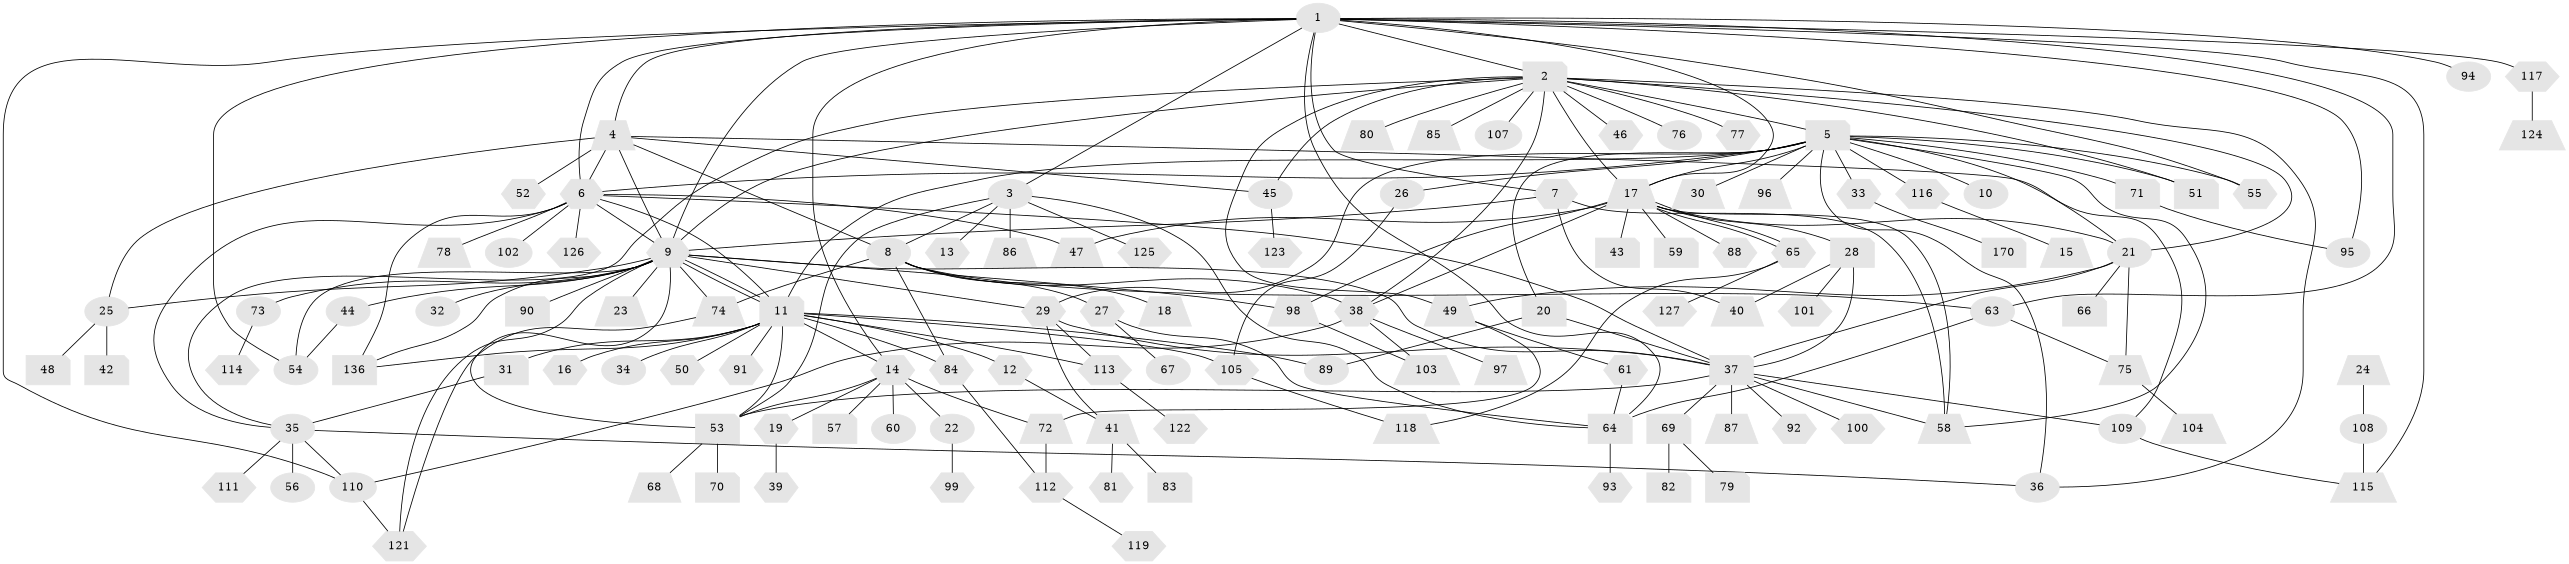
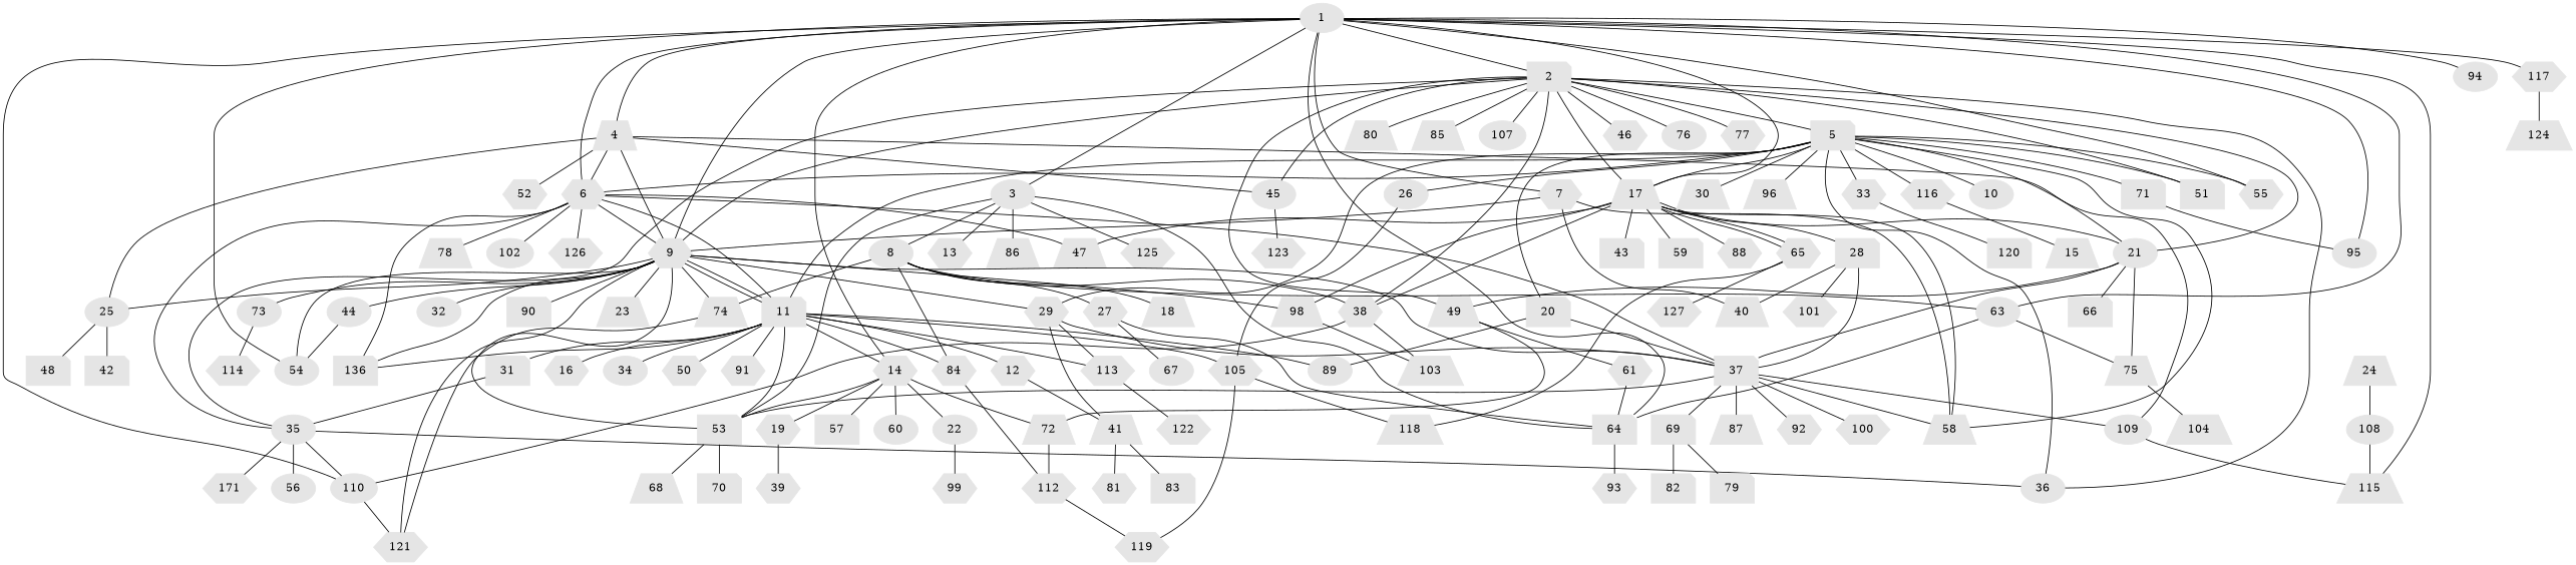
  graph {
    node [color=gray90 shape=hexagon style=filled]
    1 [shape=ellipse]
    2 [shape=note]
    3 [shape=ellipse]
    4 [shape=trapezium]
    6
    7
    9
    14
    17 [shape=trapezium]
    54 [shape=ellipse]
    55
    63 [shape=ellipse]
    64 [shape=note]
    94 [shape=ellipse]
    95 [shape=ellipse]
    110 [shape=ellipse]
    115 [shape=trapezium]
    117
    5 [shape=note]
    21 [shape=ellipse]
    35 [shape=ellipse]
    36 [shape=ellipse]
    38
    45 [shape=ellipse]
    46
    51 [shape=note]
    76 [shape=ellipse]
    77
    80 [shape=trapezium]
    85 [shape=trapezium]
    107 [shape=ellipse]
    49 [shape=trapezium]
    8 [shape=ellipse]
    13
    53 [shape=note]
    86 [shape=trapezium]
    125
    25 [shape=ellipse]
    52
    109 [shape=ellipse]
    11 [shape=note]
    37 [shape=note]
    47 [shape=trapezium]
    78 [shape=trapezium]
    102 [shape=ellipse]
    n46 [label=136 shape=note]
    126
    58 [shape=trapezium]
    40 [shape=trapezium]
    29
    74 [shape=trapezium]
    23 [shape=trapezium]
    32 [shape=ellipse]
    44 [shape=ellipse]
    73 [shape=ellipse]
    90 [shape=note]
    98 [shape=trapezium]
    121
    19
    22 [shape=ellipse]
    57 [shape=note]
    60 [shape=ellipse]
    72 [shape=trapezium]
    28 [shape=note]
    43 [shape=note]
    59 [shape=note]
    65
    88
    75 [shape=trapezium]
    93
    124 [shape=trapezium]
    10 [shape=ellipse]
    20 [shape=note]
    26 [shape=ellipse]
    30 [shape=trapezium]
    33
    71 [shape=note]
    96 [shape=trapezium]
    116
    84
    12
    16
    31 [shape=note]
    34 [shape=ellipse]
    50
    89 [shape=ellipse]
    91
    105
    113
    66 [shape=note]
    56 [shape=ellipse]
-   111
-   97 [shape=trapezium]
+   111 [label=171]
    103 [shape=trapezium]
    123
    18 [shape=trapezium]
    27
    68 [shape=trapezium]
    70 [shape=note]
    42 [shape=note]
    48 [shape=note]
    15 [shape=trapezium]
    41 [shape=trapezium]
-   120 [shape=note label=170]
+   120 [shape=note]
    69 [shape=note]
    87 [shape=trapezium]
    92
    100
    67 [shape=ellipse]
    112
    114
    118 [shape=trapezium]
    119
    122
    81
    83 [shape=note]
    39
    99
    101
    127
    61
    104 [shape=trapezium]
    24 [shape=trapezium]
    108 [shape=ellipse]
    79 [shape=note]
    82 [shape=note]
    1 -- 2
    1 -- 3
    1 -- 4
    1 -- 6
    1 -- 7
    1 -- 9
    1 -- 14
    1 -- 17
    1 -- 54
    1 -- 55
    1 -- 63
    1 -- 64
    1 -- 94
    1 -- 95
    1 -- 110
    1 -- 115
    1 -- 117
    2 -- 9
    2 -- 17
    2 -- 5
    2 -- 21
    2 -- 35
    2 -- 36
    2 -- 38
    2 -- 45
    2 -- 46
    2 -- 51
    2 -- 76
    2 -- 77
    2 -- 80
    2 -- 85
    2 -- 107
    2 -- 49
    3 -- 64
    3 -- 8
    3 -- 13
    3 -- 53
    3 -- 86
    3 -- 125
    4 -- 6
    4 -- 9
    4 -- 45
-   4 -- 8
    4 -- 25
    4 -- 52
    4 -- 109
    6 -- 9
    6 -- 35
    6 -- 11
    6 -- 37
    6 -- 47
    6 -- 78
    6 -- 102
    6 -- n46
    6 -- 126
    7 -- 9
    7 -- 58
    7 -- 40
    9 -- 54
    9 -- 53
    9 -- 25
    9 -- 11
    9 -- 11
    9 -- 37
    9 -- n46
    9 -- 29
    9 -- 74
    9 -- 23
    9 -- 32
    9 -- 44
    9 -- 73
    9 -- 90
    9 -- 98
    9 -- 121
    14 -- 53
    14 -- 19
    14 -- 22
    14 -- 57
    14 -- 60
    14 -- 72
    17 -- 21
    17 -- 38
    17 -- 47
    17 -- 58
    17 -- 98
    17 -- 28
    17 -- 43
    17 -- 59
    17 -- 65
    17 -- 65
    17 -- 88
    63 -- 64
    63 -- 75
    64 -- 93
    110 -- 121
    117 -- 124
    5 -- 6
    5 -- 17
    5 -- 55
    5 -- 21
    5 -- 36
    5 -- 51
    5 -- 11
    5 -- 58
    5 -- 29
    5 -- 10
    5 -- 20
    5 -- 26
    5 -- 30
    5 -- 33
    5 -- 71
    5 -- 96
    5 -- 116
    21 -- 49
    21 -- 37
    21 -- 75
    21 -- 66
    35 -- 110
    35 -- 36
    35 -- 56
    35 -- 111
    38 -- 110
-   38 -- 97
    38 -- 103
    45 -- 123
    49 -- 72
    49 -- 61
    8 -- 63
    8 -- 38
    8 -- 74
    8 -- 84
    8 -- 18
    8 -- 27
    53 -- 68
    53 -- 70
    25 -- 42
    25 -- 48
    109 -- 115
    11 -- 14
    11 -- 53
    11 -- n46
    11 -- 84
    11 -- 12
    11 -- 16
    11 -- 31
    11 -- 34
    11 -- 50
    11 -- 89
    11 -- 91
    11 -- 105
    11 -- 113
    37 -- 53
    37 -- 109
    37 -- 58
    37 -- 69
    37 -- 87
    37 -- 92
    37 -- 100
    29 -- 37
    29 -- 113
    29 -- 41
    74 -- 121
    44 -- 54
    73 -- 114
    98 -- 103
    19 -- 39
    22 -- 99
    72 -- 112
    28 -- 37
    28 -- 40
    28 -- 101
    65 -- 118
    65 -- 127
    75 -- 104
    20 -- 37
    20 -- 89
    26 -- 105
    33 -- 120
    71 -- 95
    116 -- 15
    84 -- 112
    12 -- 41
    31 -- 35
    105 -- 118
+   105 -- 119
    113 -- 122
    27 -- 64
    27 -- 67
    41 -- 81
    41 -- 83
    69 -- 79
    69 -- 82
    112 -- 119
    61 -- 64
    24 -- 108
    108 -- 115
  }
